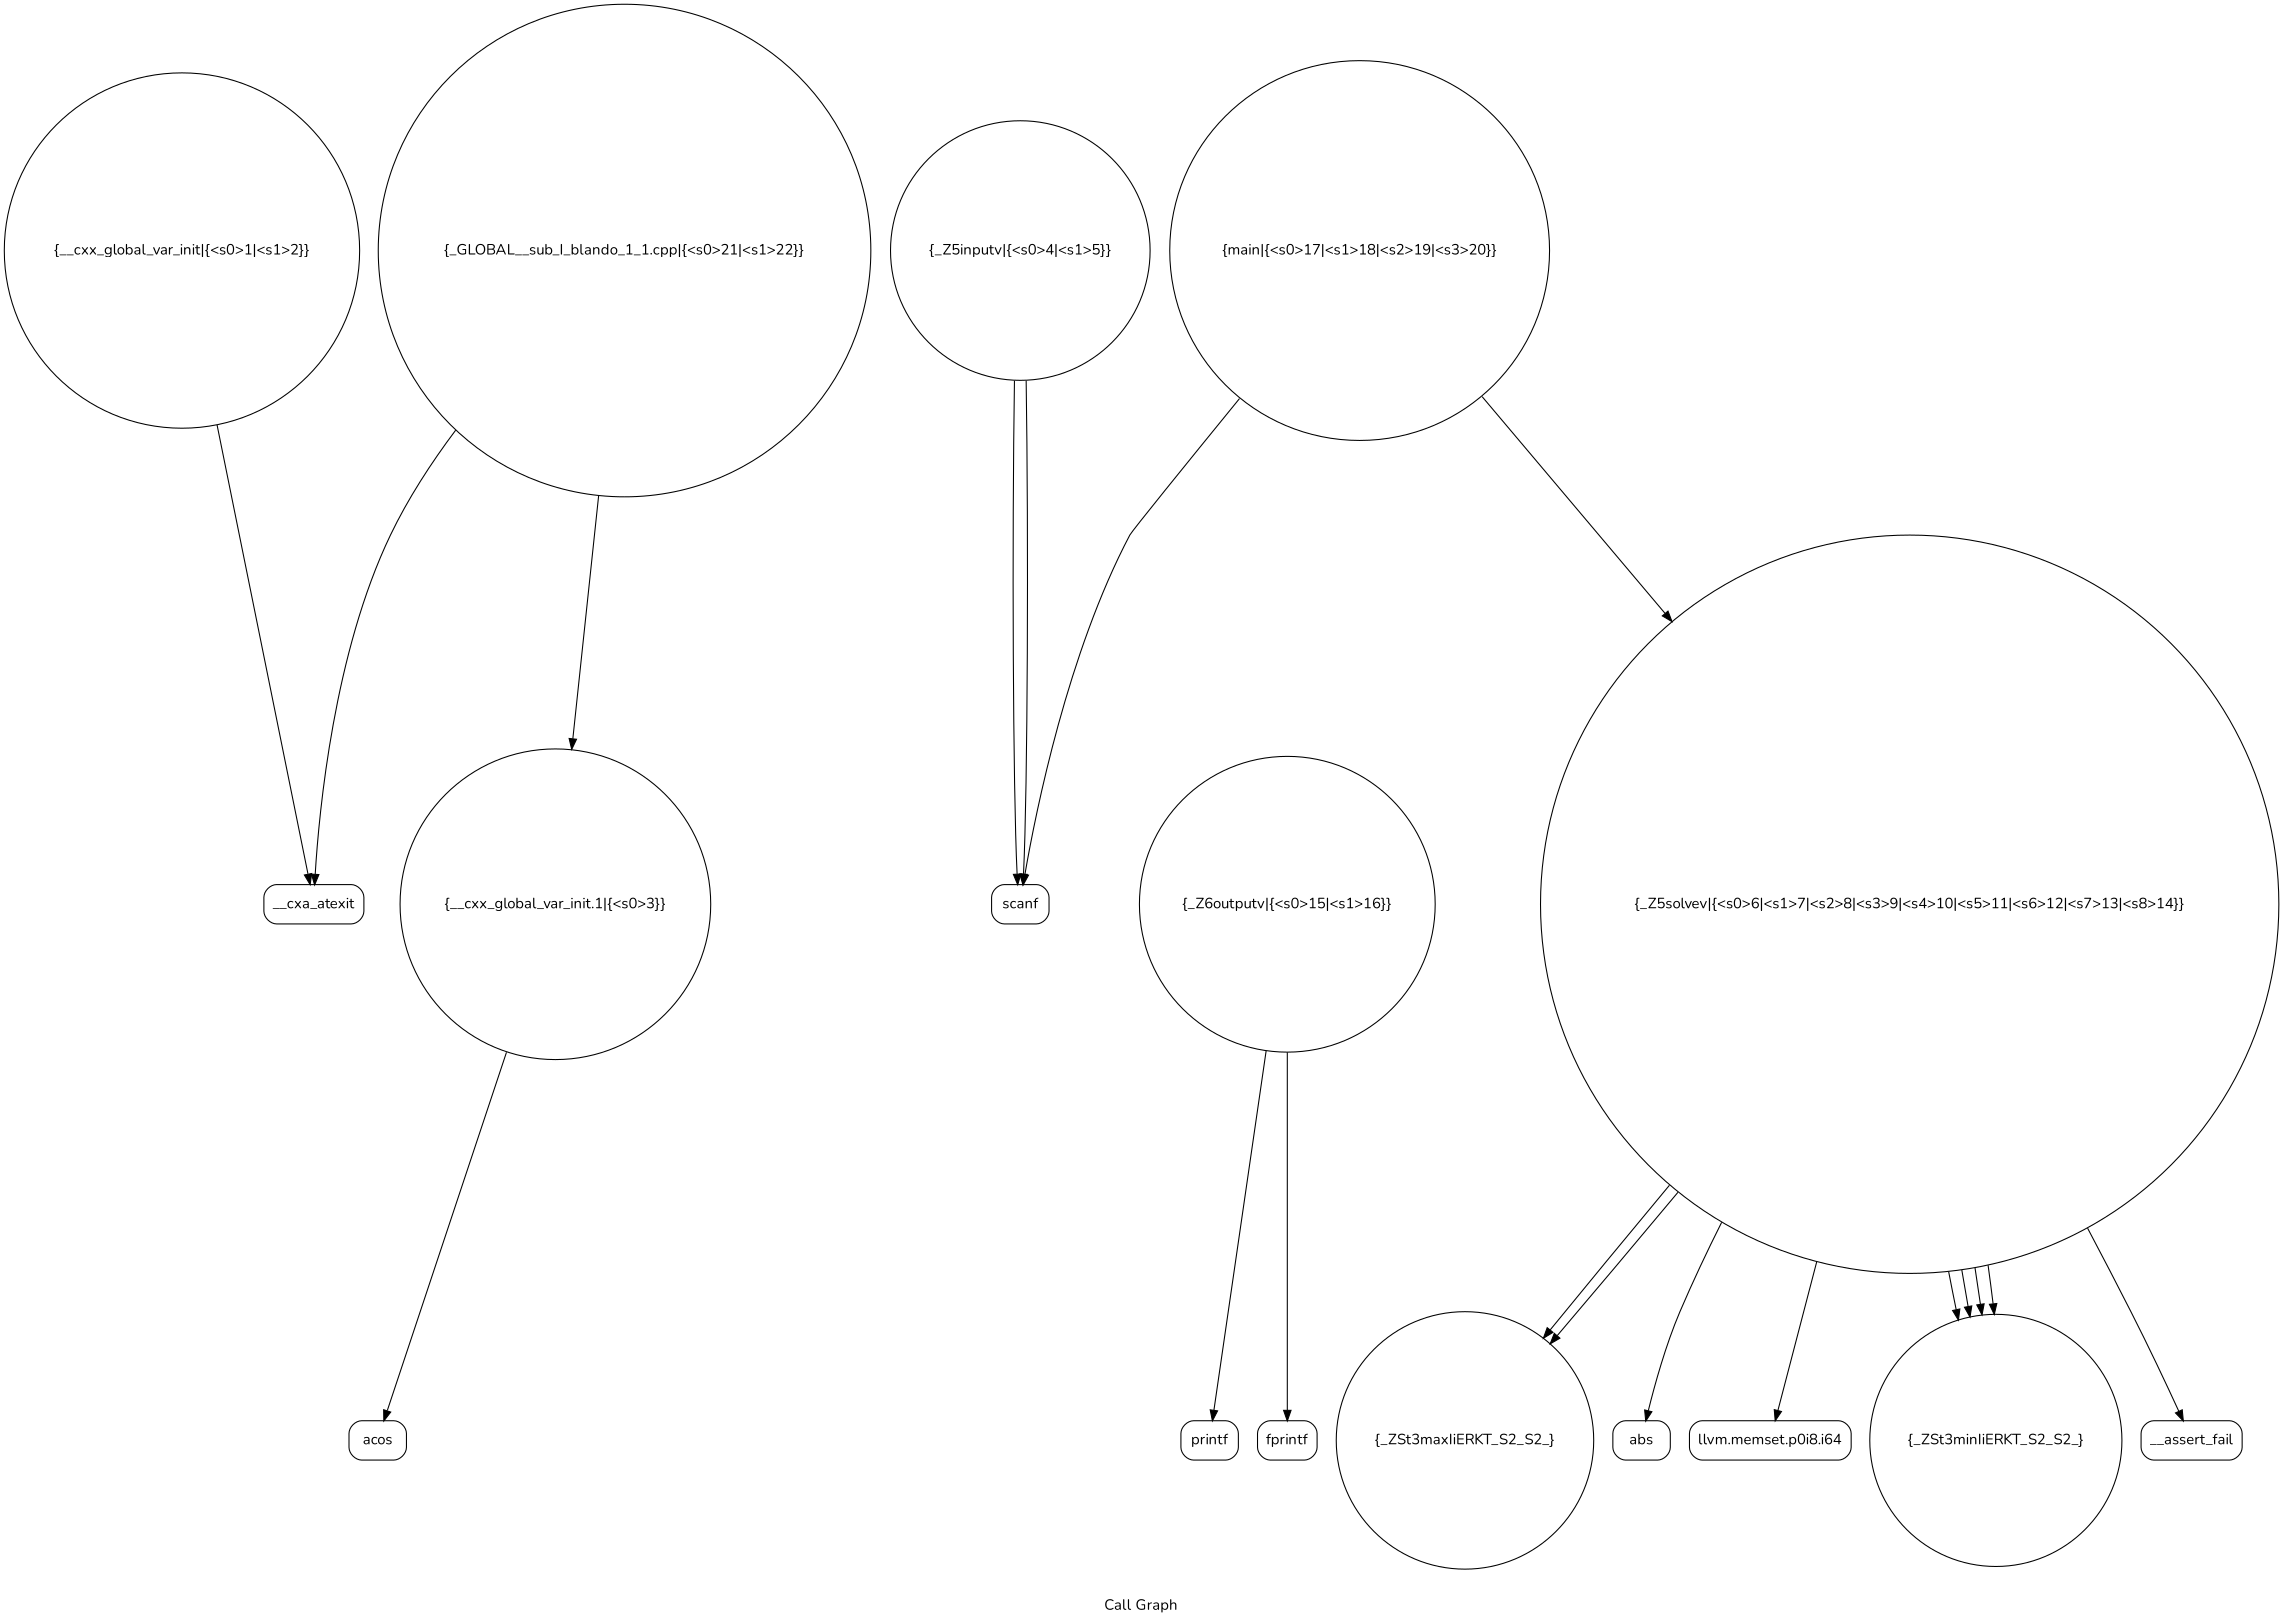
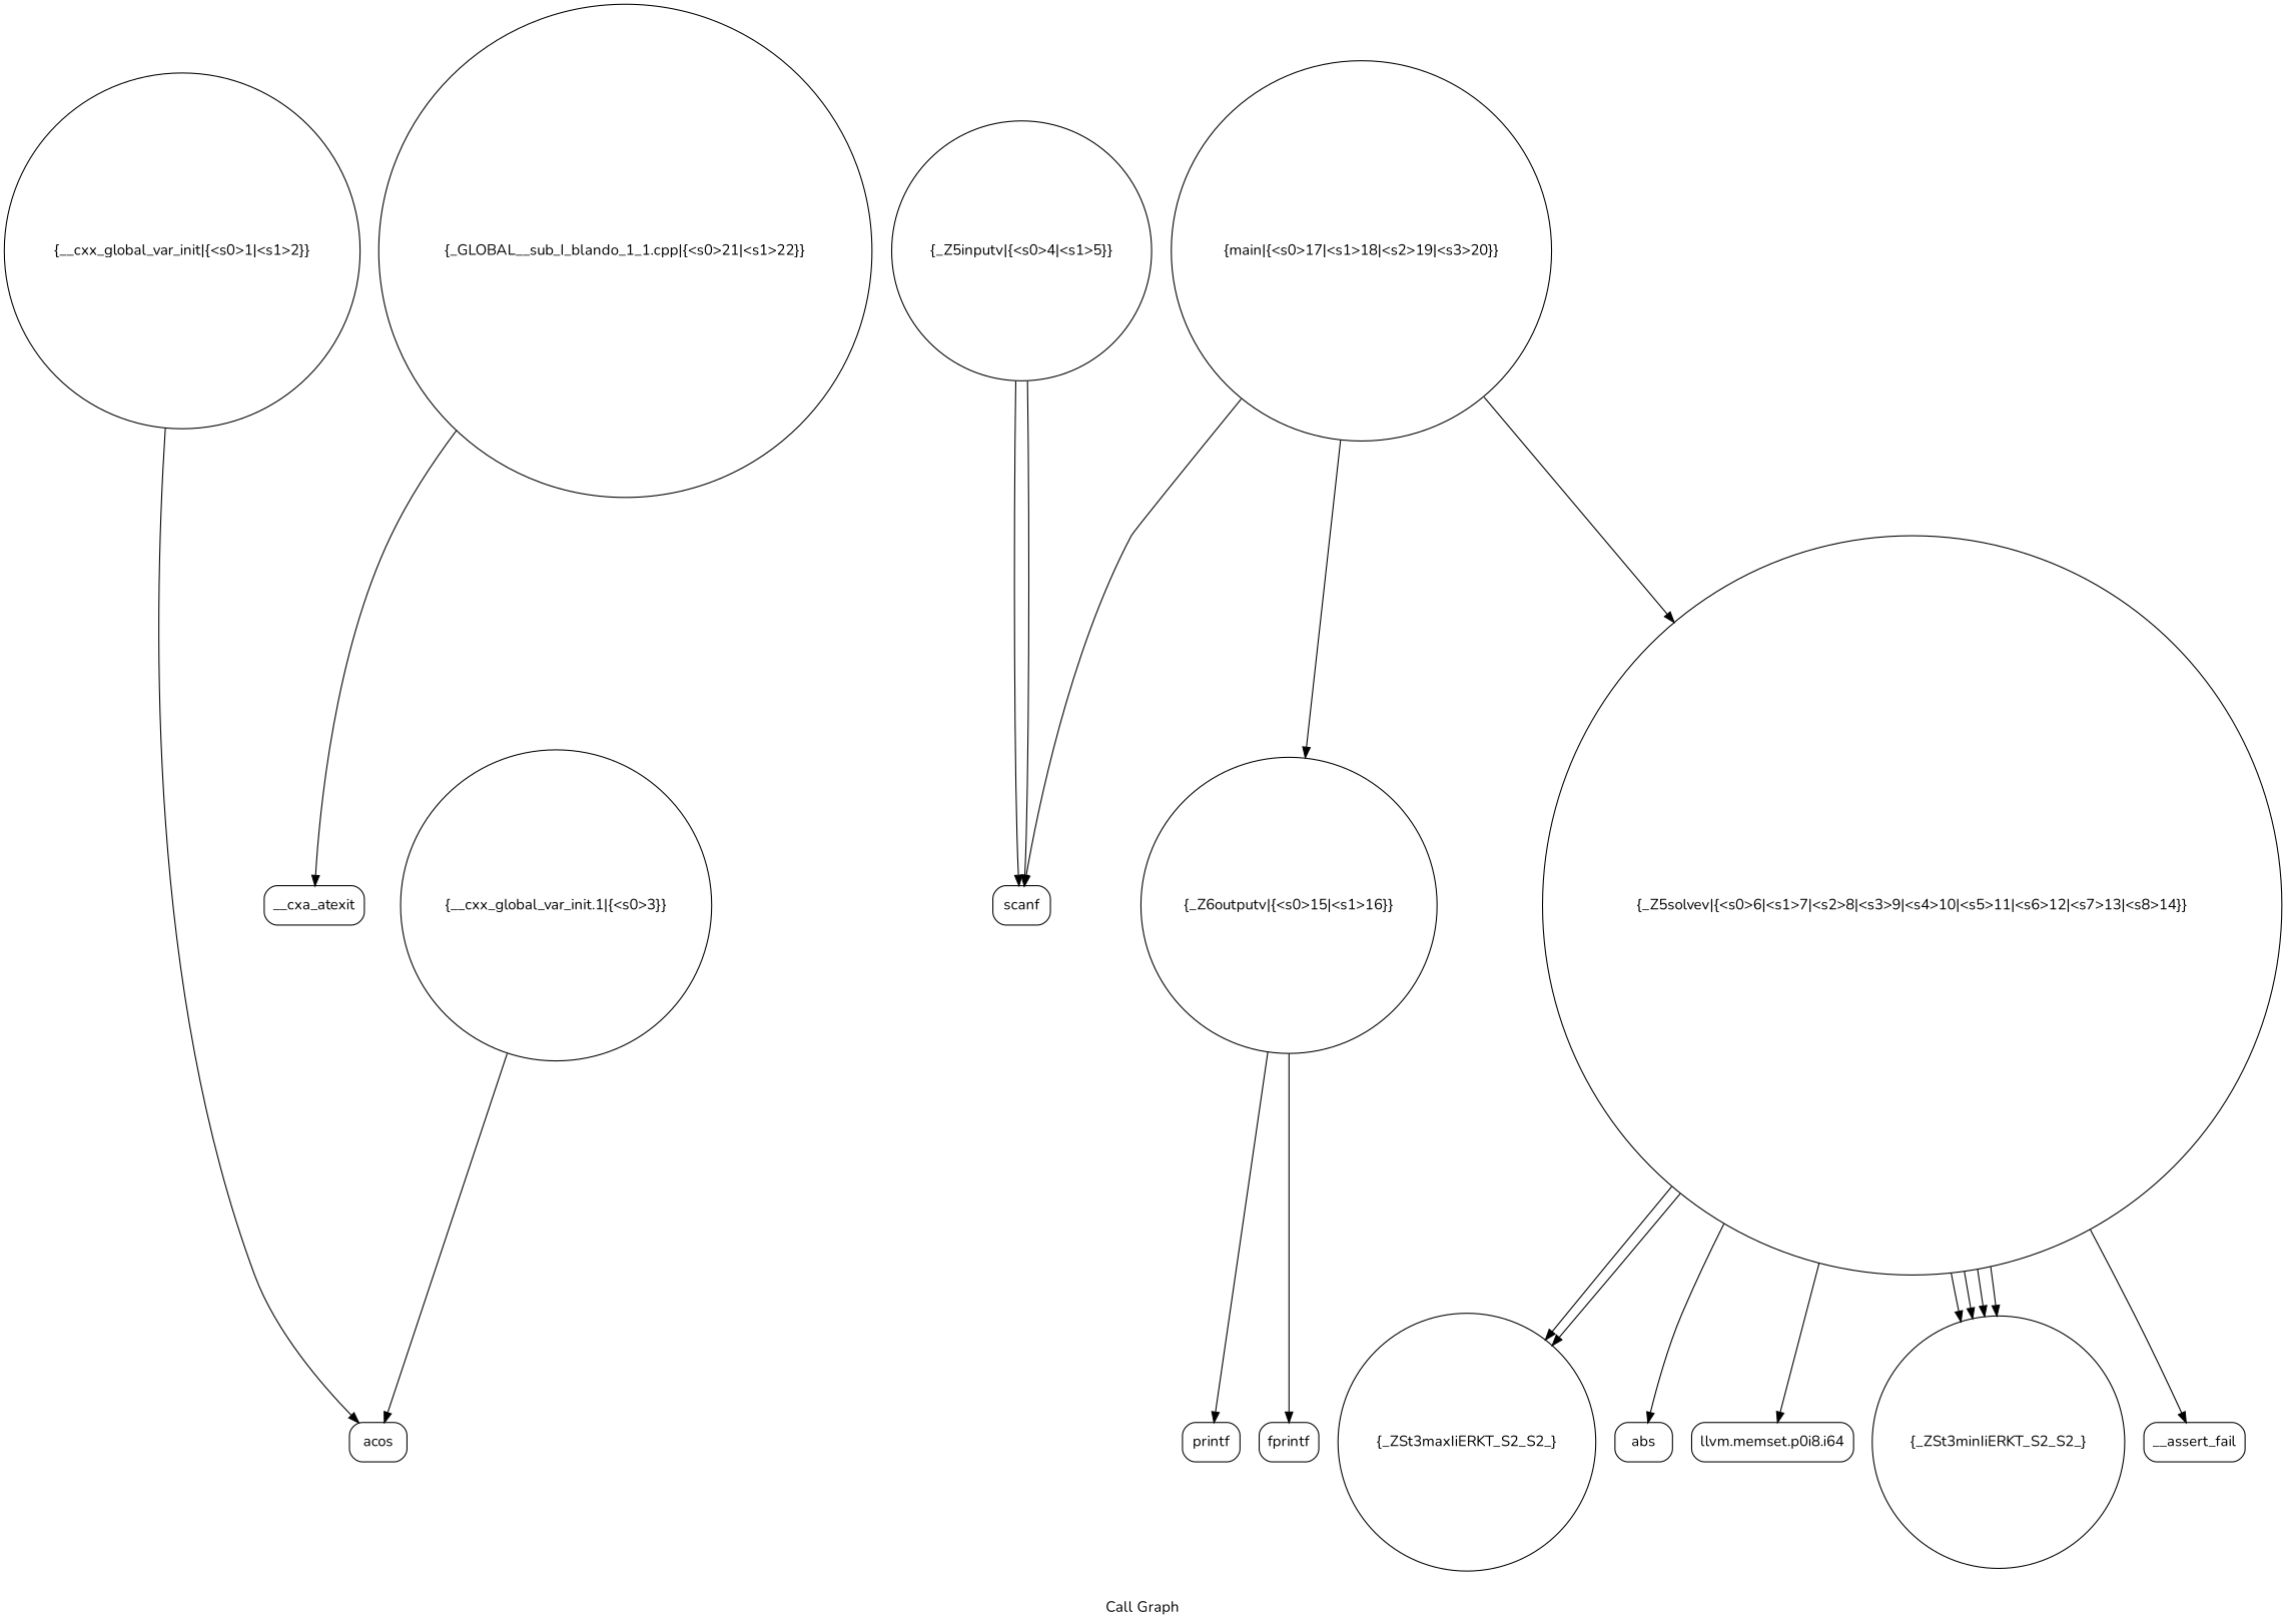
  digraph {
    fontname=Nunito
    label="Call Graph"
    node [fontname=Nunito shape=circle]
    edge [color=black fontname=Nunito tailport=s0]
    n1 [label="{__cxx_global_var_init|{<s0>1|<s1>2}}"]
    n2 [label="{__cxa_atexit}" shape=Mrecord]
    n3 [label="{scanf}" shape=Mrecord]
    n4 [label="{_Z6outputv|{<s0>15|<s1>16}}"]
    n5 [label="{printf}" shape=Mrecord]
    n6 [label="{fprintf}" shape=Mrecord]
    n7 [label="{_ZSt3maxIiERKT_S2_S2_}"]
    n8 [label="{__cxx_global_var_init.1|{<s0>3}}"]
    n9 [label="{acos}" shape=Mrecord]
    n10 [label="{abs}" shape=Mrecord]
    n11 [label="{_GLOBAL__sub_I_blando_1_1.cpp|{<s0>21|<s1>22}}"]
    n12 [label="{_Z5inputv|{<s0>4|<s1>5}}"]
    n13 [label="{llvm.memset.p0i8.i64}" shape=Mrecord]
    n14 [label="{_Z5solvev|{<s0>6|<s1>7|<s2>8|<s3>9|<s4>10|<s5>11|<s6>12|<s7>13|<s8>14}}"]
    n15 [label="{_ZSt3minIiERKT_S2_S2_}"]
    n16 [label="{__assert_fail}" shape=Mrecord]
    n17 [label="{main|{<s0>17|<s1>18|<s2>19|<s3>20}}"]
-   n1 -> n2 [tailport=s1]
+   n1 -> n9 [tailport=s1]
    n4 -> n5
    n4 -> n6 [tailport=s1]
    n8 -> n9
    n11 -> n2
-   n11 -> n8 [tailport=s1]
    n12 -> n3
    n12 -> n3 [tailport=s1]
    n14 -> n7
    n14 -> n7 [tailport=s6]
    n14 -> n10 [tailport=s2]
    n14 -> n13 [tailport=s5]
    n14 -> n15 [tailport=s1]
    n14 -> n15 [tailport=s4]
    n14 -> n15 [tailport=s7]
    n14 -> n15 [tailport=s8]
    n14 -> n16 [tailport=s3]
    n17 -> n3
+   n17 -> n4 [tailport=s3]
    n17 -> n14 [tailport=s2]
  }
